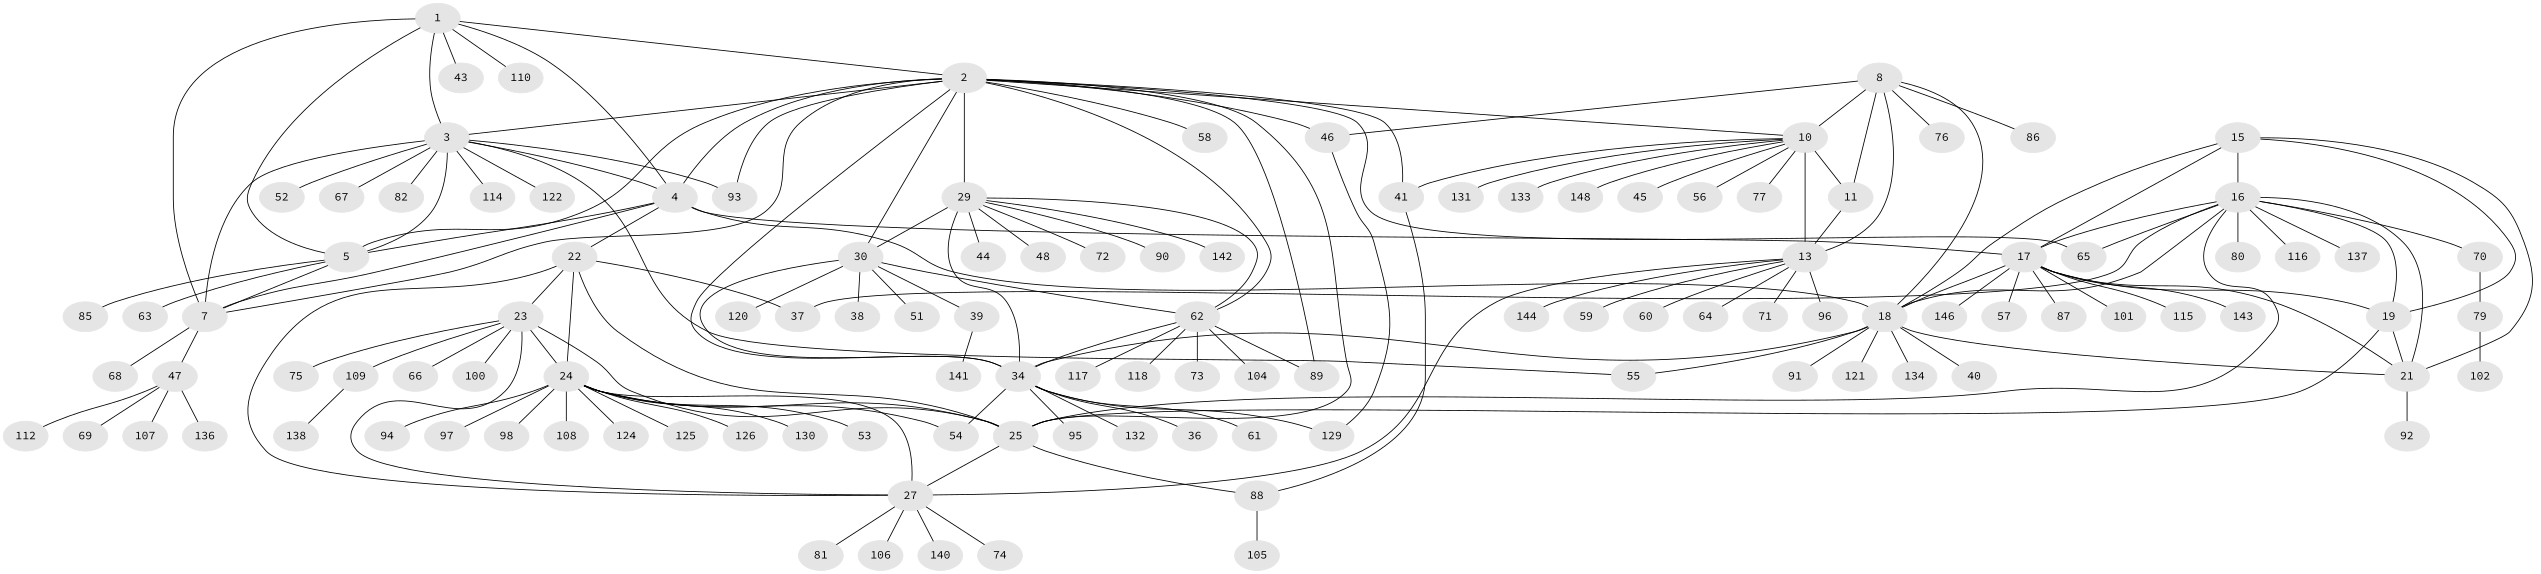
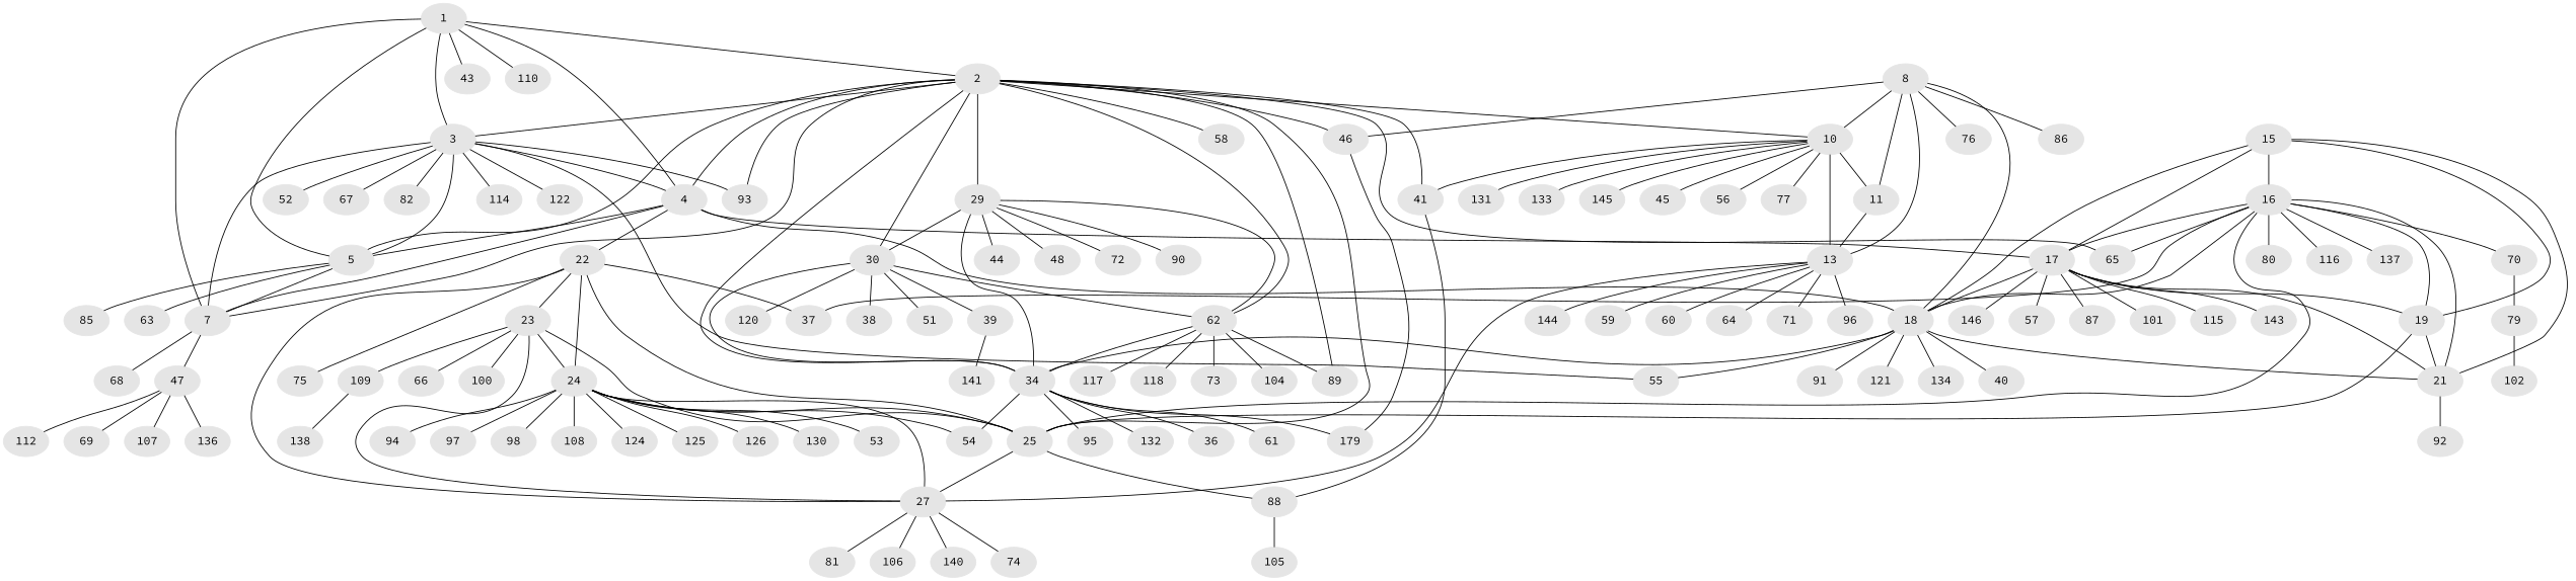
  graph {
    fontname="Source Code Pro"
    node [color=gray90 fontname="Source Code Pro" style=filled]
    edge [fontname="Source Code Pro"]
    2 [super="+31"]
    3 [super="+6"]
    4 [super="+99"]
    5 [super="+83"]
    7 [super="+84"]
    10 [super="+12"]
    25 [super="+139"]
    29 [super="+33"]
    30 [super="+42"]
    n10 [label=62 super="+123"]
    34 [super="+35"]
    41
    46
    58
    65
    89
    93
    1
    43
    110
    52
    55
    67
    82
    114
    122
    17 [super="+78"]
    18 [super="+103"]
    22
    63
    85
    47 [super="+111"]
    68
    11
    13 [super="+14"]
    45
    56 [super="+119"]
    77
    131
    133
-   145 [label=148]
+   145
    27 [super="+49"]
    88 [super="+135"]
    44
    48
    72
    90
-   142
    38
    39 [super="+62"]
    51
    120
    73
    104 [super="+113"]
    117
    118
    54
    36
    61
    95
-   129
+   129 [label=179]
    132
    19 [super="+50"]
    21
    57
    87
    101 [super="+128"]
    115
    143
    146
    40
    91 [super="+127"]
    121
    134
    37
    23 [super="+26"]
    24 [super="+28"]
    112
    69
    107
    136
    8 [super="+9"]
    76
    86
    59
    60
    64
    71
    96
    144
    74
    81
    106
    140
    16 [super="+20"]
    70
    80
    116
    137
    15
    92
    79
    66
    75
    100
    109
    53
    94
    97
    98
    108
    124
    125
    126
    130
    138
    105
    141
    102
    2 -- 3 [weight=2]
    2 -- 4
    2 -- 5
    2 -- 7
    2 -- 10 [weight=2]
    2 -- 25
    2 -- 29 [weight=2]
    2 -- 30
    2 -- n10
    2 -- 34 [weight=2]
    2 -- 41
    2 -- 46
    2 -- 58
    2 -- 65
    2 -- 89
    2 -- 93
    3 -- 4 [weight=2]
    3 -- 5 [weight=2]
    3 -- 7 [weight=2]
    3 -- 93
    3 -- 52
    3 -- 55
    3 -- 67
    3 -- 82
    3 -- 114
    3 -- 122
    4 -- 5
    4 -- 7
    4 -- 17
    4 -- 18
    4 -- 22
    5 -- 7
    5 -- 63
    5 -- 85
    7 -- 47
    7 -- 68
    10 -- 41
    10 -- 11 [weight=2]
    10 -- 13 [weight=4]
    10 -- 45
    10 -- 56
    10 -- 77
    10 -- 131
    10 -- 133
    10 -- 145
    25 -- 27
    25 -- 88
    29 -- 30 [weight=2]
    29 -- n10 [weight=2]
    29 -- 34 [weight=4]
    29 -- 44
    29 -- 48
    29 -- 72
    29 -- 90
-   29 -- 142
    30 -- n10
    30 -- 34 [weight=2]
    30 -- 38
    30 -- 39
    30 -- 51
    30 -- 120
    n10 -- 34 [weight=2]
    n10 -- 89
    n10 -- 73
    n10 -- 104
    n10 -- 117
    n10 -- 118
    34 -- 54
    34 -- 36
    34 -- 61
    34 -- 95
    34 -- 129
    34 -- 132
    41 -- 88
    46 -- 129
    1 -- 2
    1 -- 3 [weight=2]
    1 -- 4
    1 -- 5
    1 -- 7
    1 -- 43
    1 -- 110
    17 -- 18
    17 -- 19
    17 -- 21
    17 -- 57
    17 -- 87
    17 -- 101
    17 -- 115
    17 -- 143
    17 -- 146
    18 -- 34
    18 -- 55
    18 -- 21
    18 -- 40
    18 -- 91
    18 -- 121
    18 -- 134
    22 -- 25
    22 -- 27
    22 -- 37
    22 -- 23 [weight=2]
    22 -- 24 [weight=2]
    47 -- 112
    47 -- 69
    47 -- 107
    47 -- 136
    11 -- 13 [weight=2]
    13 -- 27
    13 -- 59
    13 -- 60
    13 -- 64
    13 -- 71
    13 -- 96
    13 -- 144
    27 -- 74
    27 -- 81
    27 -- 106
    27 -- 140
    88 -- 105
    39 -- 141
    19 -- 25
    19 -- 21
    21 -- 92
    23 -- 25 [weight=2]
    23 -- 27 [weight=2]
    23 -- 24 [weight=4]
    23 -- 66
-   23 -- 75
+   22 -- 75
    23 -- 100
    23 -- 109
    24 -- 25 [weight=2]
    24 -- 27 [weight=2]
    24 -- 54
    24 -- 53
    24 -- 94
    24 -- 97
    24 -- 98
    24 -- 108
    24 -- 124
    24 -- 125
    24 -- 126
    24 -- 130
    8 -- 10 [weight=4]
    8 -- 46
    8 -- 18
    8 -- 11 [weight=2]
    8 -- 13 [weight=4]
    8 -- 76
    8 -- 86
    16 -- 25
    16 -- 65
    16 -- 17 [weight=2]
    16 -- 18 [weight=2]
    16 -- 19 [weight=2]
    16 -- 21 [weight=2]
    16 -- 37
    16 -- 70
    16 -- 80
    16 -- 116
    16 -- 137
    70 -- 79
    15 -- 17
    15 -- 18
    15 -- 19
    15 -- 21
    15 -- 16 [weight=2]
    79 -- 102
    109 -- 138
  }
